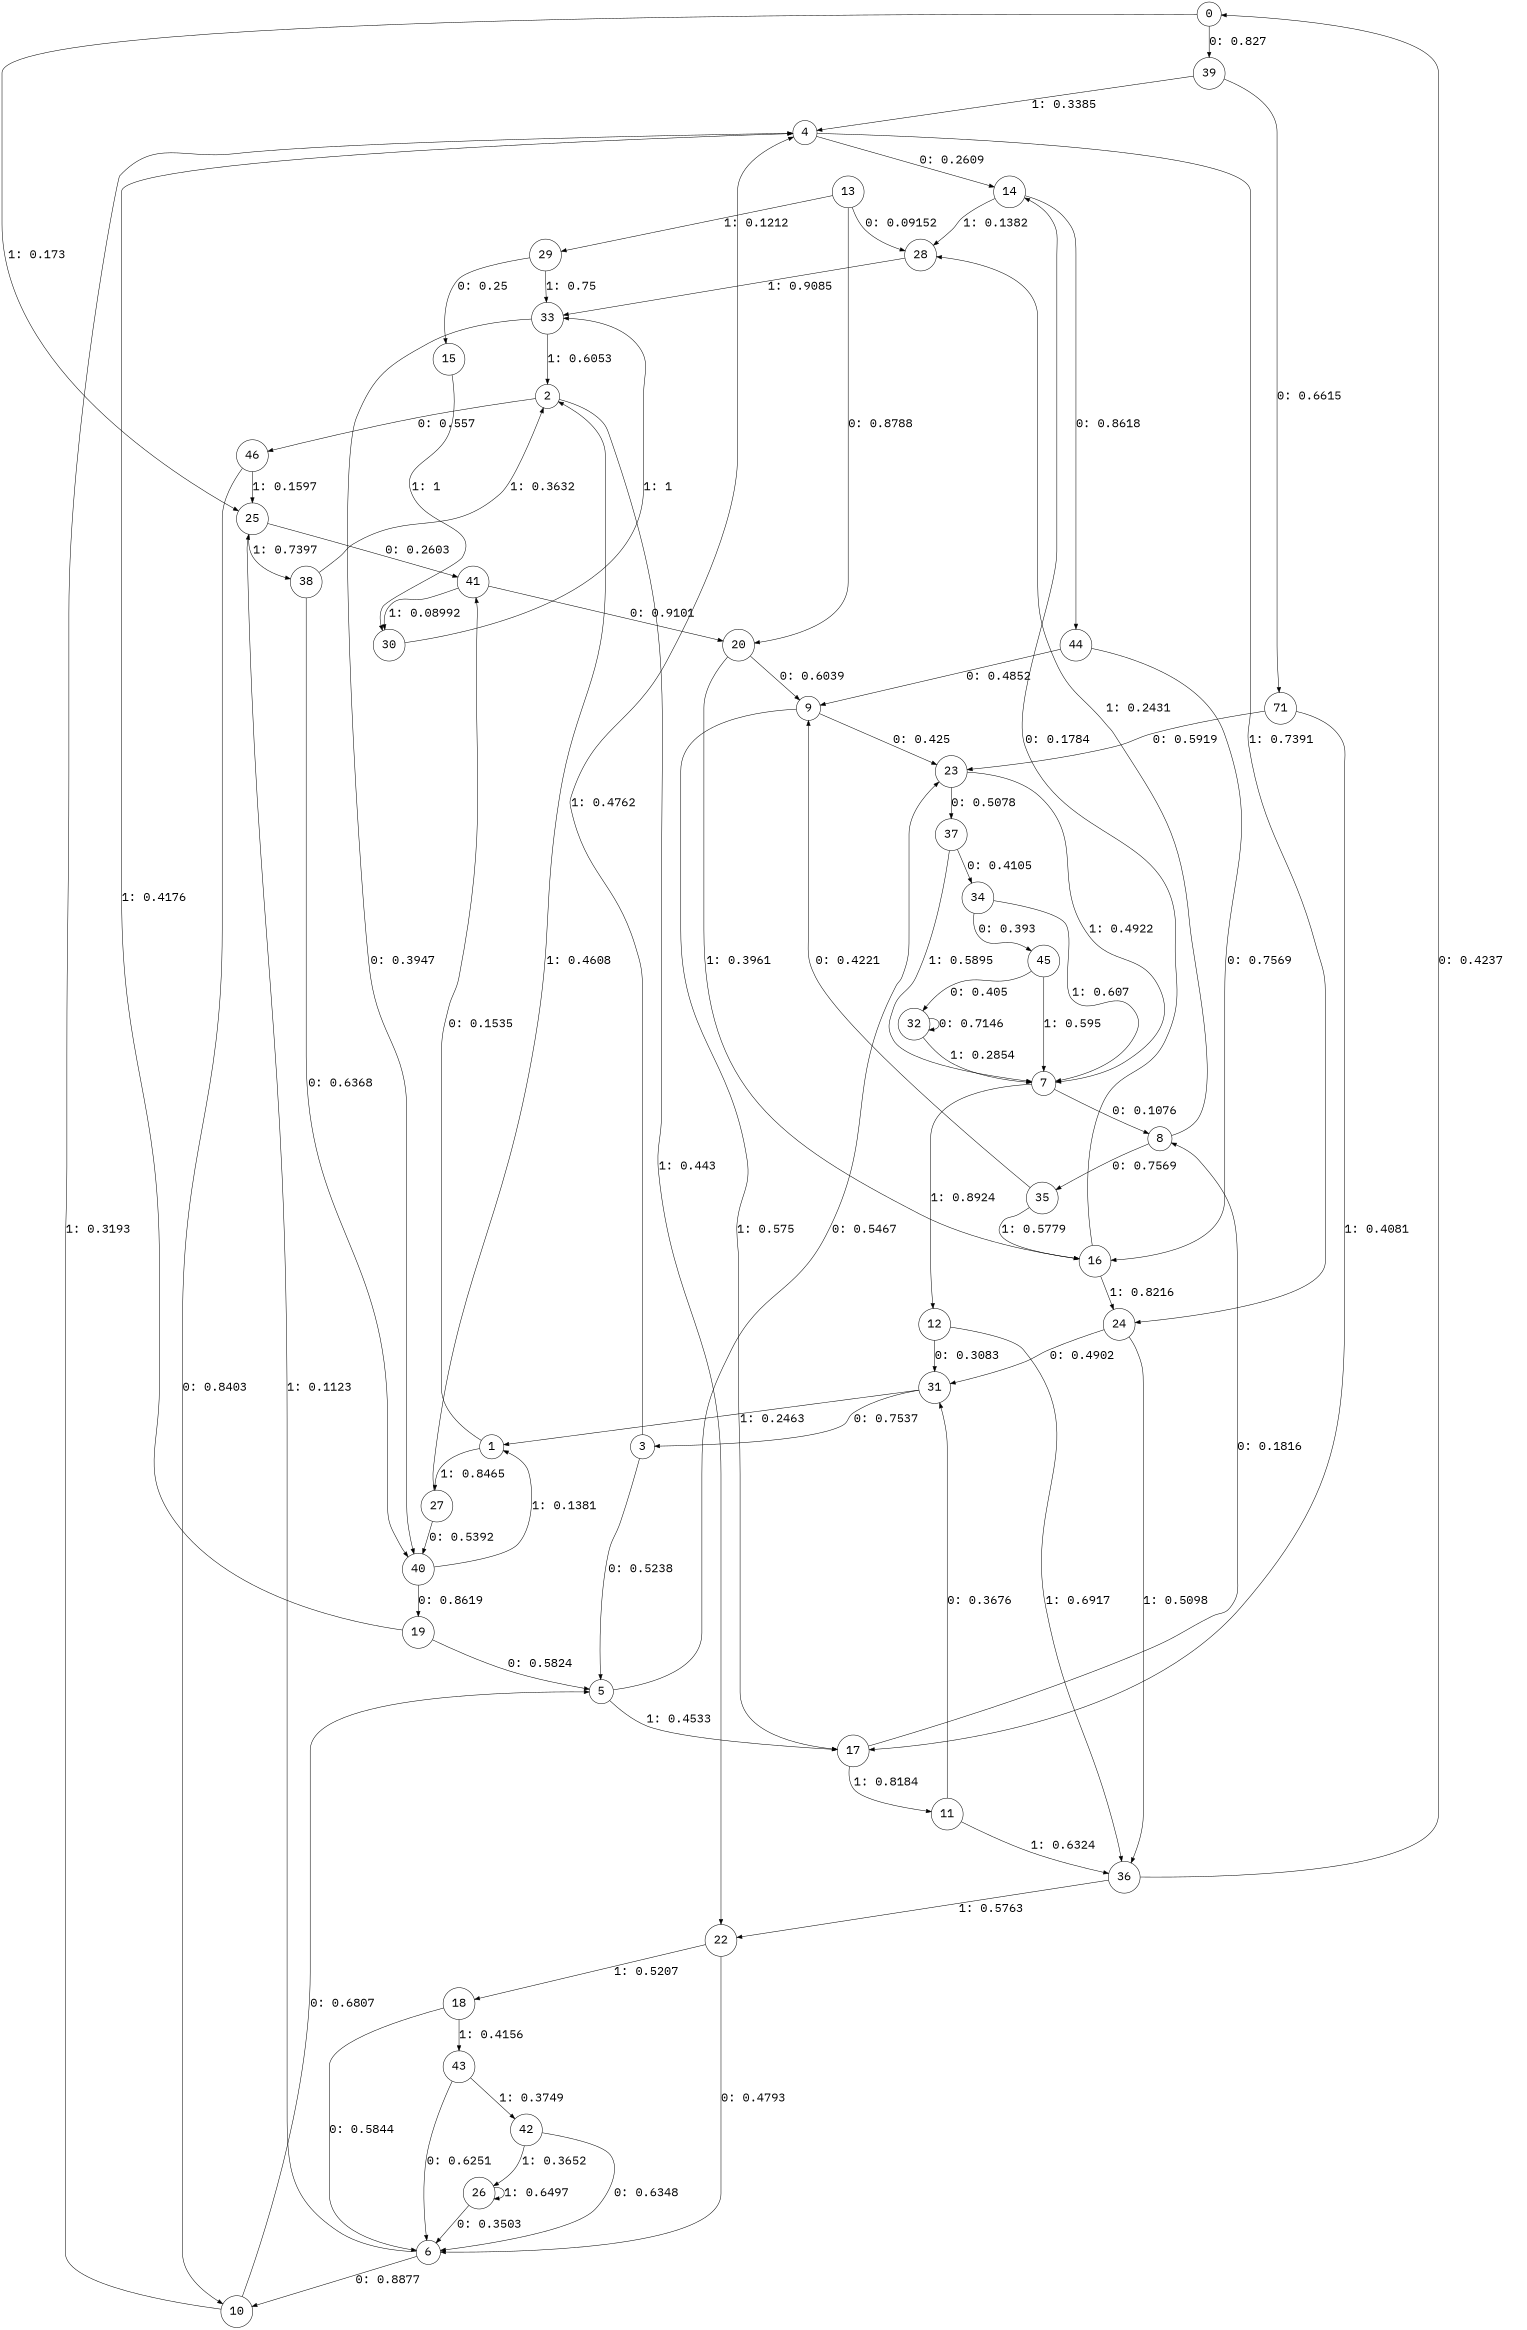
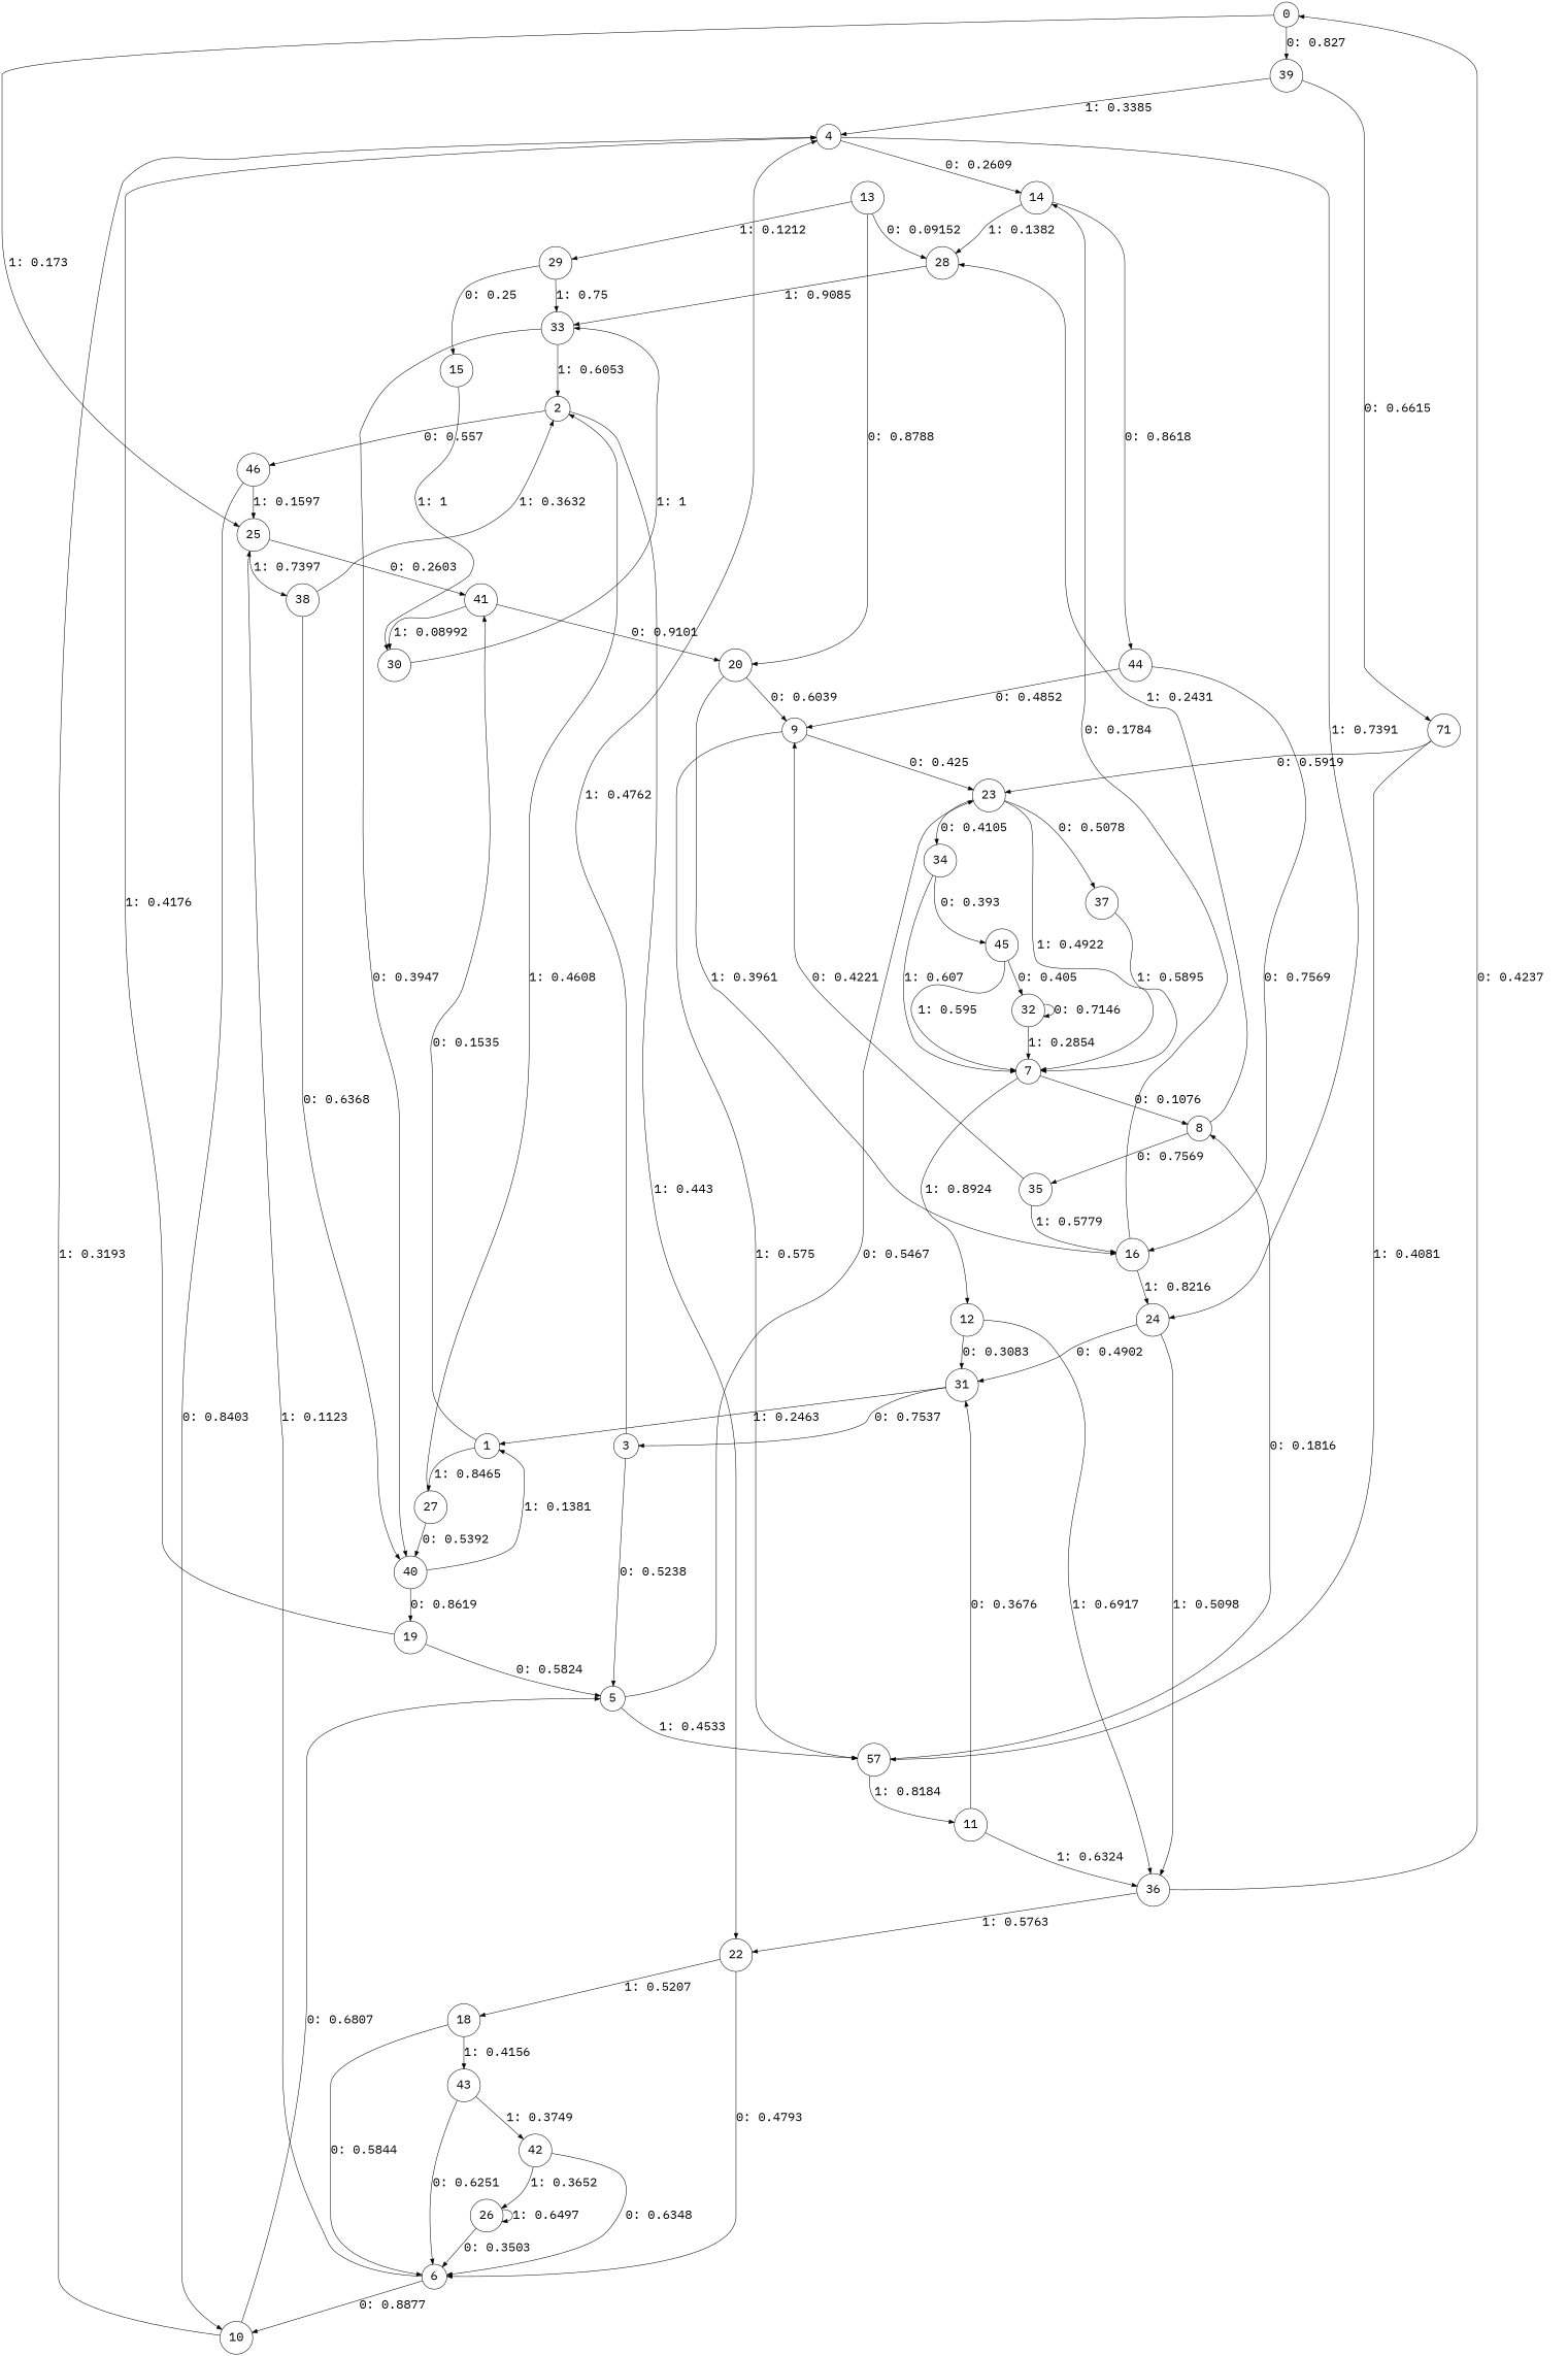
  digraph {
    fontname="IBM Plex Mono"
    node [fontname="IBM Plex Mono" fontsize=24 shape=circle]
    edge [fontname="IBM Plex Mono" fontsize=24]
    0
    39
    25
    4
    n5 [label=71]
    41
    38
    14
    24
    23
-   17
+   17 [label=57]
    20
    30
    2
    40
    1
    27
    9
    16
    33
    46
    22
    19
    10
    6
    18
    5
    43
    3
    7
    37
    8
    11
    28
    44
    31
    36
    12
    34
    35
    13
    29
    15
    42
    26
    45
    32
    0 -> 39 [label="0: 0.827    "]
    0 -> 25 [label="1: 0.173    "]
    39 -> 4 [label="1: 0.3385   "]
    39 -> n5 [label="0: 0.6615   "]
    25 -> 41 [label="0: 0.2603   "]
    25 -> 38 [label="1: 0.7397   "]
    4 -> 14 [label="0: 0.2609   "]
    4 -> 24 [label="1: 0.7391   "]
    n5 -> 23 [label="0: 0.5919   "]
    n5 -> 17 [label="1: 0.4081   "]
    41 -> 20 [label="0: 0.9101   "]
    41 -> 30 [label="1: 0.08992  "]
    38 -> 2 [label="1: 0.3632   "]
    38 -> 40 [label="0: 0.6368   "]
    14 -> 28 [label="1: 0.1382   "]
    14 -> 44 [label="0: 0.8618   "]
    24 -> 31 [label="0: 0.4902   "]
    24 -> 36 [label="1: 0.5098   "]
    23 -> 7 [label="1: 0.4922   "]
    23 -> 37 [label="0: 0.5078   "]
    17 -> 8 [label="0: 0.1816   "]
    17 -> 11 [label="1: 0.8184   "]
    20 -> 9 [label="0: 0.6039   "]
    20 -> 16 [label="1: 0.3961   "]
    30 -> 33 [label="1: 1        "]
    2 -> 46 [label="0: 0.557    "]
    2 -> 22 [label="1: 0.443    "]
    40 -> 1 [label="1: 0.1381   "]
    40 -> 19 [label="0: 0.8619   "]
    1 -> 41 [label="0: 0.1535   "]
    1 -> 27 [label="1: 0.8465   "]
    27 -> 2 [label="1: 0.4608   "]
    27 -> 40 [label="0: 0.5392   "]
    9 -> 23 [label="0: 0.425    "]
    9 -> 17 [label="1: 0.575    "]
    16 -> 14 [label="0: 0.1784   "]
    16 -> 24 [label="1: 0.8216   "]
    33 -> 2 [label="1: 0.6053   "]
    33 -> 40 [label="0: 0.3947   "]
    46 -> 25 [label="1: 0.1597   "]
    46 -> 10 [label="0: 0.8403   "]
    22 -> 6 [label="0: 0.4793   "]
    22 -> 18 [label="1: 0.5207   "]
    19 -> 4 [label="1: 0.4176   "]
    19 -> 5 [label="0: 0.5824   "]
    10 -> 4 [label="1: 0.3193   "]
    10 -> 5 [label="0: 0.6807   "]
    6 -> 25 [label="1: 0.1123   "]
    6 -> 10 [label="0: 0.8877   "]
    18 -> 6 [label="0: 0.5844   "]
    18 -> 43 [label="1: 0.4156   "]
    5 -> 23 [label="0: 0.5467   "]
    5 -> 17 [label="1: 0.4533   "]
    43 -> 6 [label="0: 0.6251   "]
    43 -> 42 [label="1: 0.3749   "]
    3 -> 4 [label="1: 0.4762   "]
    3 -> 5 [label="0: 0.5238   "]
    7 -> 8 [label="0: 0.1076   "]
    7 -> 12 [label="1: 0.8924   "]
    37 -> 7 [label="1: 0.5895   "]
-   37 -> 34 [label="0: 0.4105   "]
+   23 -> 34 [label="0: 0.4105   "]
    8 -> 28 [label="1: 0.2431   "]
    8 -> 35 [label="0: 0.7569   "]
    11 -> 31 [label="0: 0.3676   "]
    11 -> 36 [label="1: 0.6324   "]
    28 -> 33 [label="1: 0.9085   "]
    44 -> 9 [label="0: 0.4852   "]
    44 -> 16 [label="0: 0.7569   "]
    31 -> 1 [label="1: 0.2463   "]
    31 -> 3 [label="0: 0.7537   "]
    36 -> 0 [label="0: 0.4237   "]
    36 -> 22 [label="1: 0.5763   "]
    12 -> 31 [label="0: 0.3083   "]
    12 -> 36 [label="1: 0.6917   "]
    34 -> 7 [label="1: 0.607    "]
    34 -> 45 [label="0: 0.393    "]
    35 -> 9 [label="0: 0.4221   "]
    35 -> 16 [label="1: 0.5779   "]
    13 -> 20 [label="0: 0.8788   "]
    13 -> 28 [label="0: 0.09152  "]
    13 -> 29 [label="1: 0.1212   "]
    29 -> 33 [label="1: 0.75     "]
    29 -> 15 [label="0: 0.25     "]
    15 -> 30 [label="1: 1        "]
    42 -> 6 [label="0: 0.6348   "]
    42 -> 26 [label="1: 0.3652   "]
    26 -> 6 [label="0: 0.3503   "]
    26 -> 26 [label="1: 0.6497   "]
    45 -> 7 [label="1: 0.595    "]
    45 -> 32 [label="0: 0.405    "]
    32 -> 7 [label="1: 0.2854   "]
    32 -> 32 [label="0: 0.7146   "]
  }
